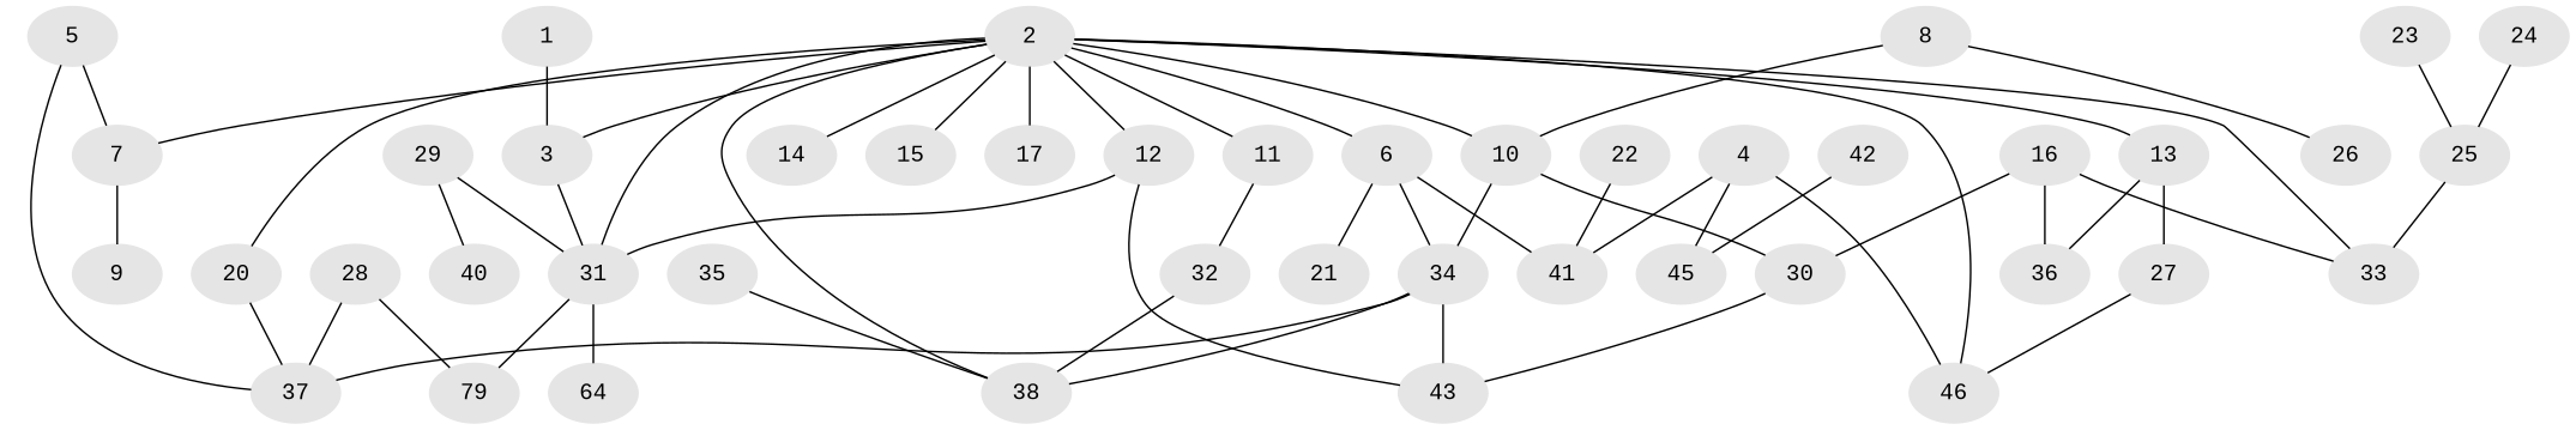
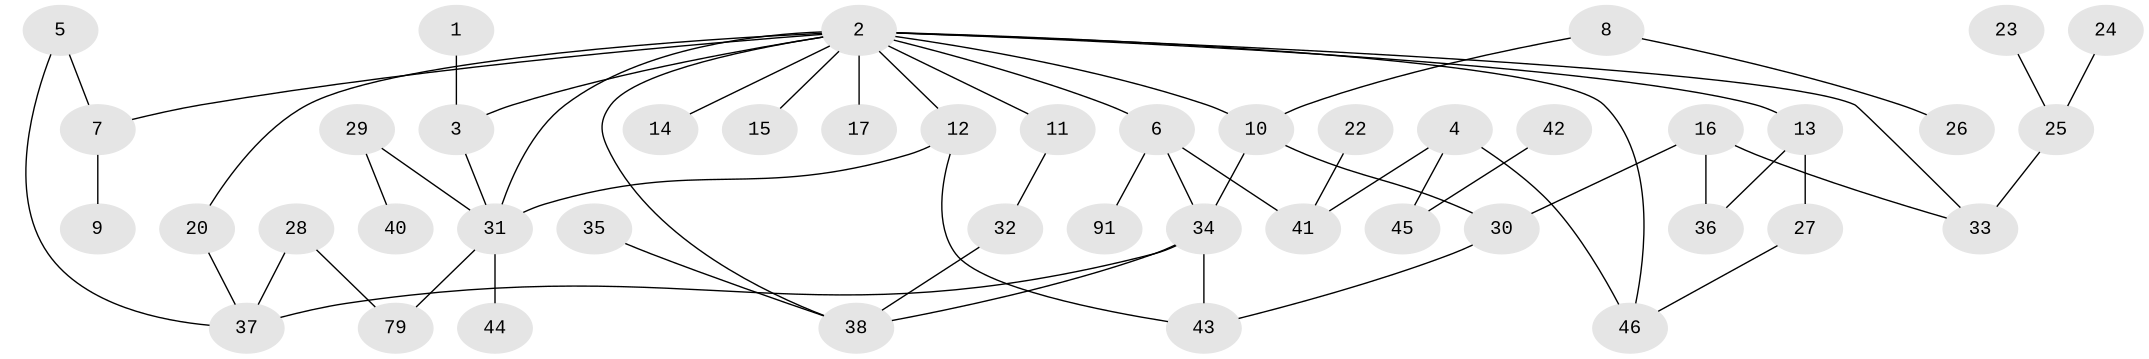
  graph {
    fontname="Liberation Mono"
    node [color=gray90 fontname="Liberation Mono" style=filled]
    edge [fontname="Liberation Mono" weight=1.0]
    1
    3
    31
    2
    6
    7
    10
    11
    12
    13
    14
    15
    17
    20
    33
    38
    46
    41
-   21
+   21 [label=91]
    34
    9
    30
    32
    43
    27
    36
    37
    n28 [label=79]
-   44 [label=64]
+   44
    4
    45
    5
    8
    26
    16
    22
    23
    25
    24
    28
    29
    40
    35
    42
    1 -- 3
    3 -- 31
    31 -- n28
    31 -- 44
    2 -- 3
    2 -- 31
    2 -- 6
    2 -- 7
    2 -- 10
    2 -- 11
    2 -- 12
    2 -- 13
    2 -- 14
    2 -- 15
    2 -- 17
    2 -- 20
    2 -- 33
    2 -- 38
    2 -- 46
    6 -- 41
    6 -- 21
    6 -- 34
    7 -- 9
    10 -- 34
    10 -- 30
    11 -- 32
    12 -- 31
    12 -- 43
    13 -- 27
    13 -- 36
    20 -- 37
    34 -- 38
    34 -- 43
    34 -- 37
    30 -- 43
    32 -- 38
    27 -- 46
    4 -- 46
    4 -- 41
    4 -- 45
    5 -- 7
    5 -- 37
    8 -- 10
    8 -- 26
    16 -- 33
    16 -- 30
    16 -- 36
    22 -- 41
    23 -- 25
    25 -- 33 [weight=2.0]
    24 -- 25
    28 -- 37
    28 -- n28
    29 -- 31
    29 -- 40
    35 -- 38
    42 -- 45
  }
